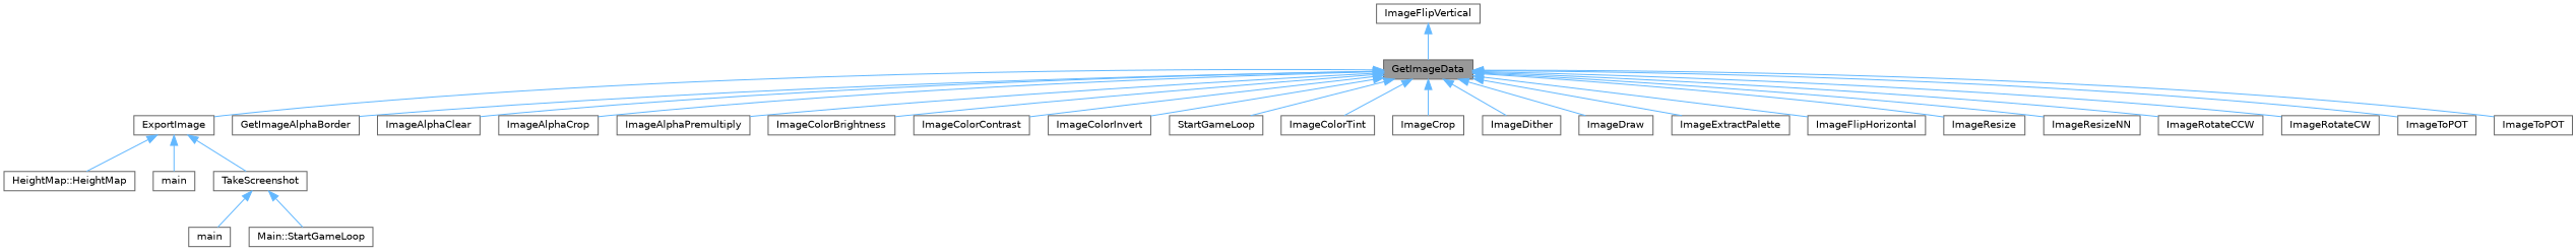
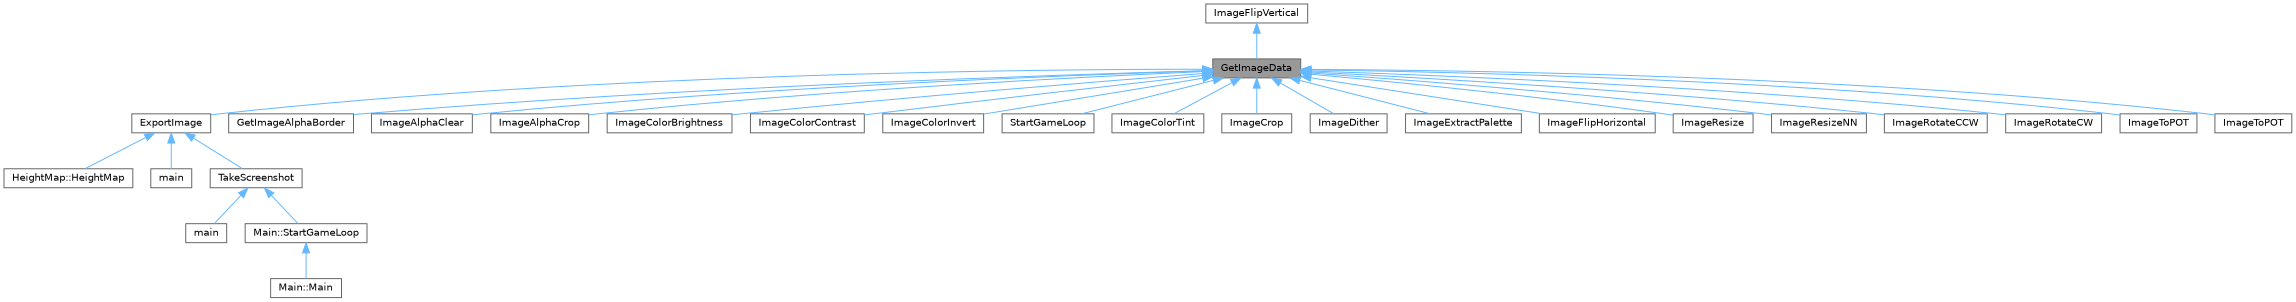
  digraph {
    rankdir=TB
    node [color=grey40 fillcolor=white fontname=Helvetica fontsize=10 shape=box style=filled]
    edge [color=steelblue1 dir=back fontname=Helvetica fontsize=10 labelfontname=Helvetica labelfontsize=10 style=solid]
    n1 [color=gray40 fillcolor=grey60 fontcolor=black height=0.2 label=GetImageData width=0.4]
    n2 [height=0.2 label=ExportImage width=0.4]
    n3 [height=0.2 label=GetImageAlphaBorder width=0.4]
    n4 [height=0.2 label=ImageAlphaClear width=0.4]
    n5 [height=0.2 label=ImageAlphaCrop width=0.4]
-   n6 [height=0.2 label=ImageAlphaPremultiply width=0.4]
    n7 [height=0.2 label=ImageColorBrightness width=0.4]
    n8 [height=0.2 label=ImageColorContrast width=0.4]
    n9 [height=0.2 label=ImageColorInvert width=0.4]
    n10 [height=0.2 label=StartGameLoop width=0.4]
    n11 [height=0.2 label=ImageColorTint width=0.4]
    n12 [height=0.2 label=ImageCrop width=0.4]
    n13 [height=0.2 label=ImageDither width=0.4]
-   n14 [height=0.2 label=ImageDraw width=0.4]
    n15 [height=0.2 label=ImageExtractPalette width=0.4]
    n16 [height=0.2 label=ImageFlipHorizontal width=0.4]
    n17 [height=0.2 label=ImageResize width=0.4]
    n18 [height=0.2 label=ImageResizeNN width=0.4]
    n19 [height=0.2 label=ImageRotateCCW width=0.4]
    n20 [height=0.2 label=ImageRotateCW width=0.4]
    n21 [height=0.2 label=ImageToPOT width=0.4]
    n22 [height=0.2 label=ImageToPOT width=0.4]
    n23 [height=0.2 label="HeightMap::HeightMap" width=0.4]
    n24 [height=0.2 label=main width=0.4]
    n25 [height=0.2 label=TakeScreenshot width=0.4]
    n26 [height=0.2 label=ImageFlipVertical width=0.4]
    n27 [height=0.2 label=main width=0.4]
    n28 [height=0.2 label="Main::StartGameLoop" width=0.4]
+   n29 [height=0.2 label="Main::Main" width=0.4]
    n1 -> n2
    n1 -> n3
    n1 -> n4
    n1 -> n5
-   n1 -> n6
    n1 -> n7
    n1 -> n8
    n1 -> n9
    n1 -> n10
    n1 -> n11
    n1 -> n12
    n1 -> n13
-   n1 -> n14
    n1 -> n15
    n1 -> n16
    n1 -> n17
    n1 -> n18
    n1 -> n19
    n1 -> n20
    n1 -> n21
    n1 -> n22
    n2 -> n23
    n2 -> n24
    n2 -> n25
    n25 -> n27
    n25 -> n28
    n26 -> n1
+   n28 -> n29
  }
